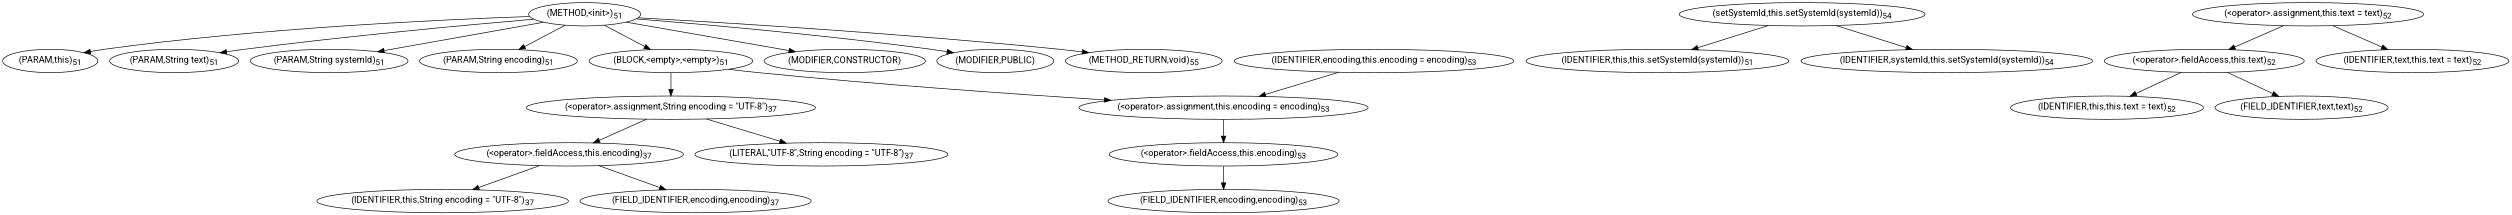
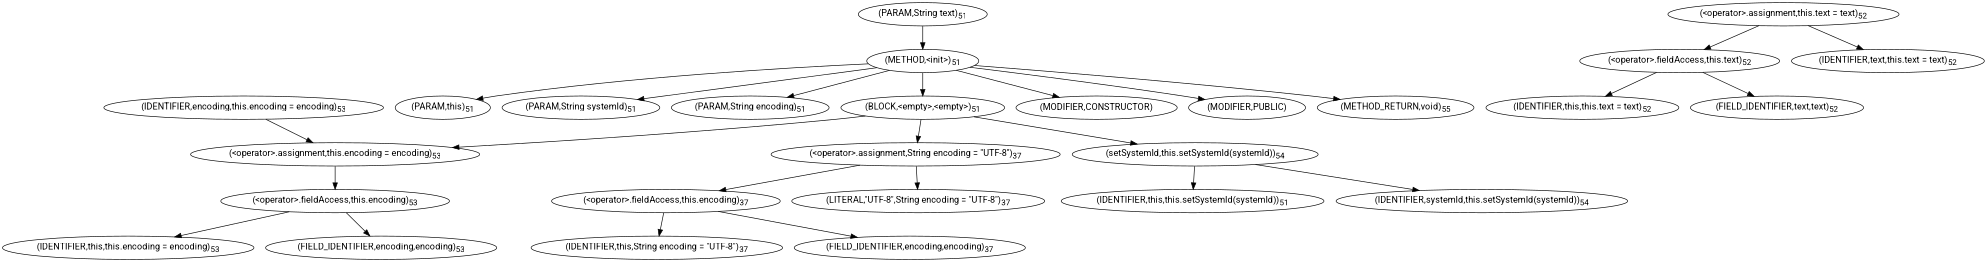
  digraph {
    fontname=Roboto
    node [fontname=Roboto]
    edge [fontname=Roboto]
    n1 [label=<(METHOD,&lt;init&gt;)<SUB>51</SUB>>]
    n2 [label=<(PARAM,this)<SUB>51</SUB>>]
    n3 [label=<(PARAM,String text)<SUB>51</SUB>>]
    n4 [label=<(PARAM,String systemId)<SUB>51</SUB>>]
    n5 [label=<(PARAM,String encoding)<SUB>51</SUB>>]
    n6 [label=<(BLOCK,&lt;empty&gt;,&lt;empty&gt;)<SUB>51</SUB>>]
    n7 [label=<(MODIFIER,CONSTRUCTOR)>]
    n8 [label=<(MODIFIER,PUBLIC)>]
    n9 [label=<(METHOD_RETURN,void)<SUB>55</SUB>>]
    n10 [label=<(&lt;operator&gt;.assignment,String encoding = &quot;UTF-8&quot;)<SUB>37</SUB>>]
    n11 [label=<(&lt;operator&gt;.assignment,this.encoding = encoding)<SUB>53</SUB>>]
    n12 [label=<(setSystemId,this.setSystemId(systemId))<SUB>54</SUB>>]
    n13 [label=<(&lt;operator&gt;.fieldAccess,this.encoding)<SUB>37</SUB>>]
    n14 [label=<(LITERAL,&quot;UTF-8&quot;,String encoding = &quot;UTF-8&quot;)<SUB>37</SUB>>]
    n15 [label=<(&lt;operator&gt;.assignment,this.text = text)<SUB>52</SUB>>]
    n16 [label=<(&lt;operator&gt;.fieldAccess,this.text)<SUB>52</SUB>>]
    n17 [label=<(IDENTIFIER,text,this.text = text)<SUB>52</SUB>>]
    n18 [label=<(&lt;operator&gt;.fieldAccess,this.encoding)<SUB>53</SUB>>]
    n19 [label=<(IDENTIFIER,this,this.setSystemId(systemId))<SUB>51</SUB>>]
    n20 [label=<(IDENTIFIER,systemId,this.setSystemId(systemId))<SUB>54</SUB>>]
    n21 [label=<(IDENTIFIER,this,String encoding = &quot;UTF-8&quot;)<SUB>37</SUB>>]
    n22 [label=<(FIELD_IDENTIFIER,encoding,encoding)<SUB>37</SUB>>]
    n23 [label=<(IDENTIFIER,this,this.text = text)<SUB>52</SUB>>]
    n24 [label=<(FIELD_IDENTIFIER,text,text)<SUB>52</SUB>>]
+   n25 [label=<(IDENTIFIER,this,this.encoding = encoding)<SUB>53</SUB>>]
    n26 [label=<(FIELD_IDENTIFIER,encoding,encoding)<SUB>53</SUB>>]
    n27 [label=<(IDENTIFIER,encoding,this.encoding = encoding)<SUB>53</SUB>>]
    n1 -> n2
-   n1 -> n3
+   n3 -> n1
    n1 -> n4
    n1 -> n5
    n1 -> n6
    n1 -> n7
    n1 -> n8
    n1 -> n9
    n6 -> n10
    n6 -> n11
+   n6 -> n12
    n10 -> n13
    n10 -> n14
    n11 -> n18
    n12 -> n19
    n12 -> n20
    n13 -> n21
    n13 -> n22
    n15 -> n16
    n15 -> n17
    n16 -> n23
    n16 -> n24
+   n18 -> n25
    n18 -> n26
    n27 -> n11
  }
